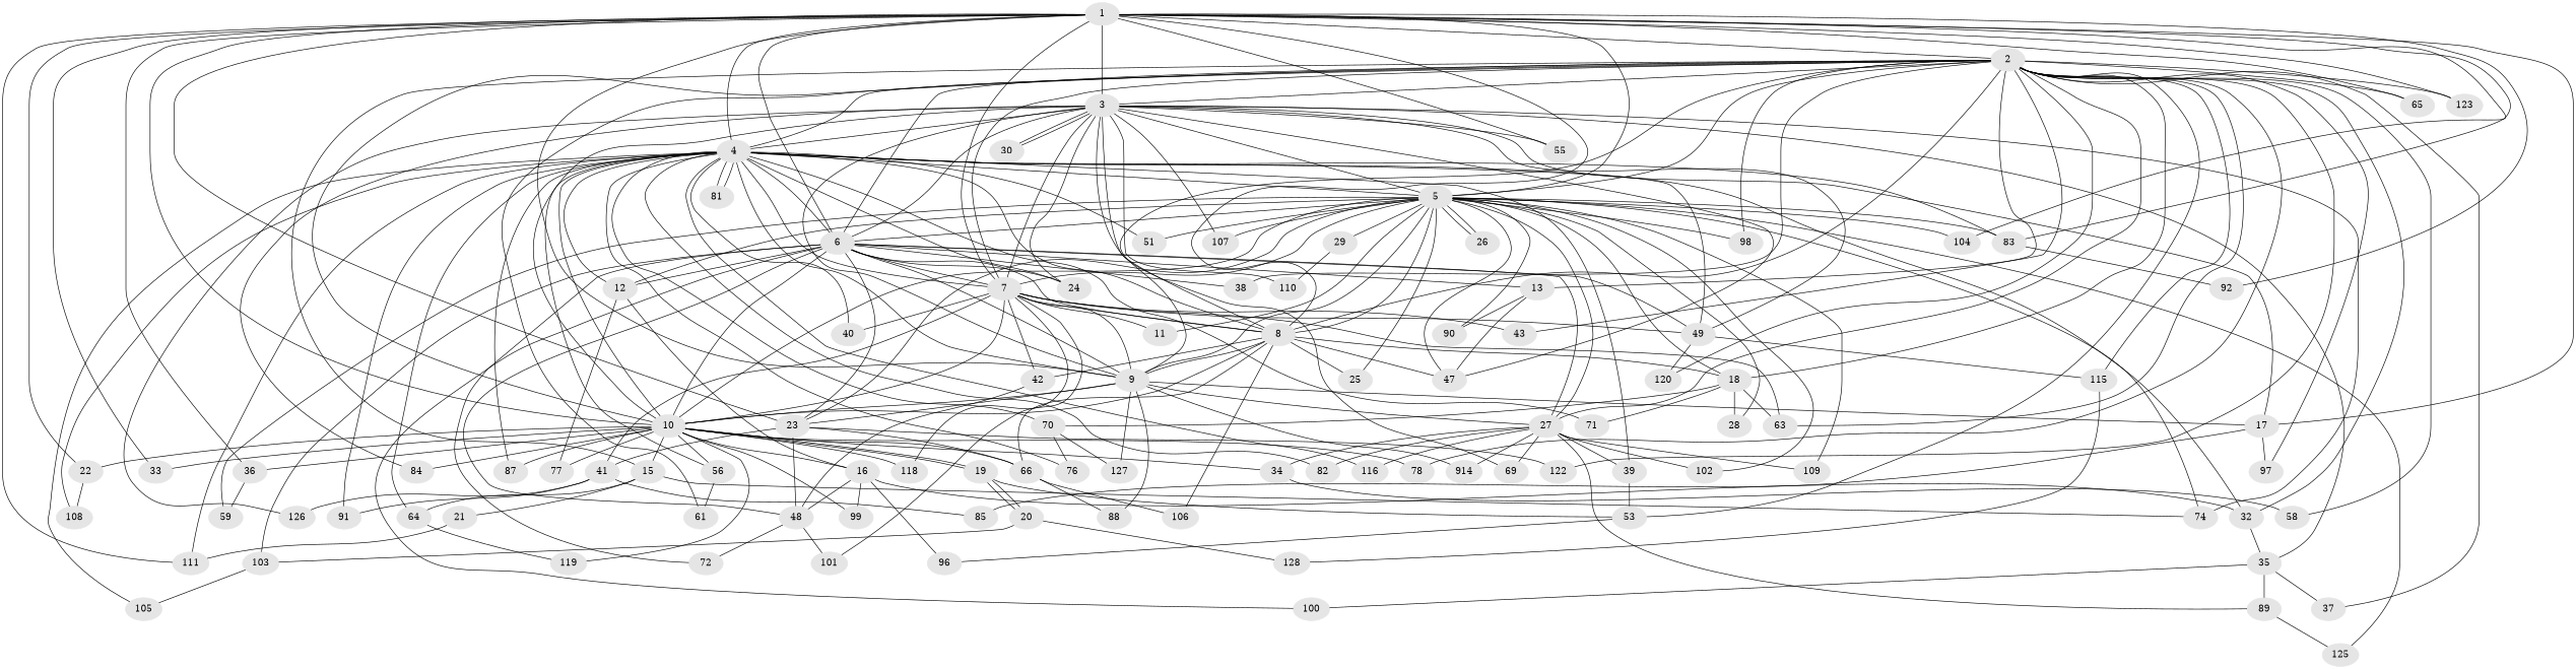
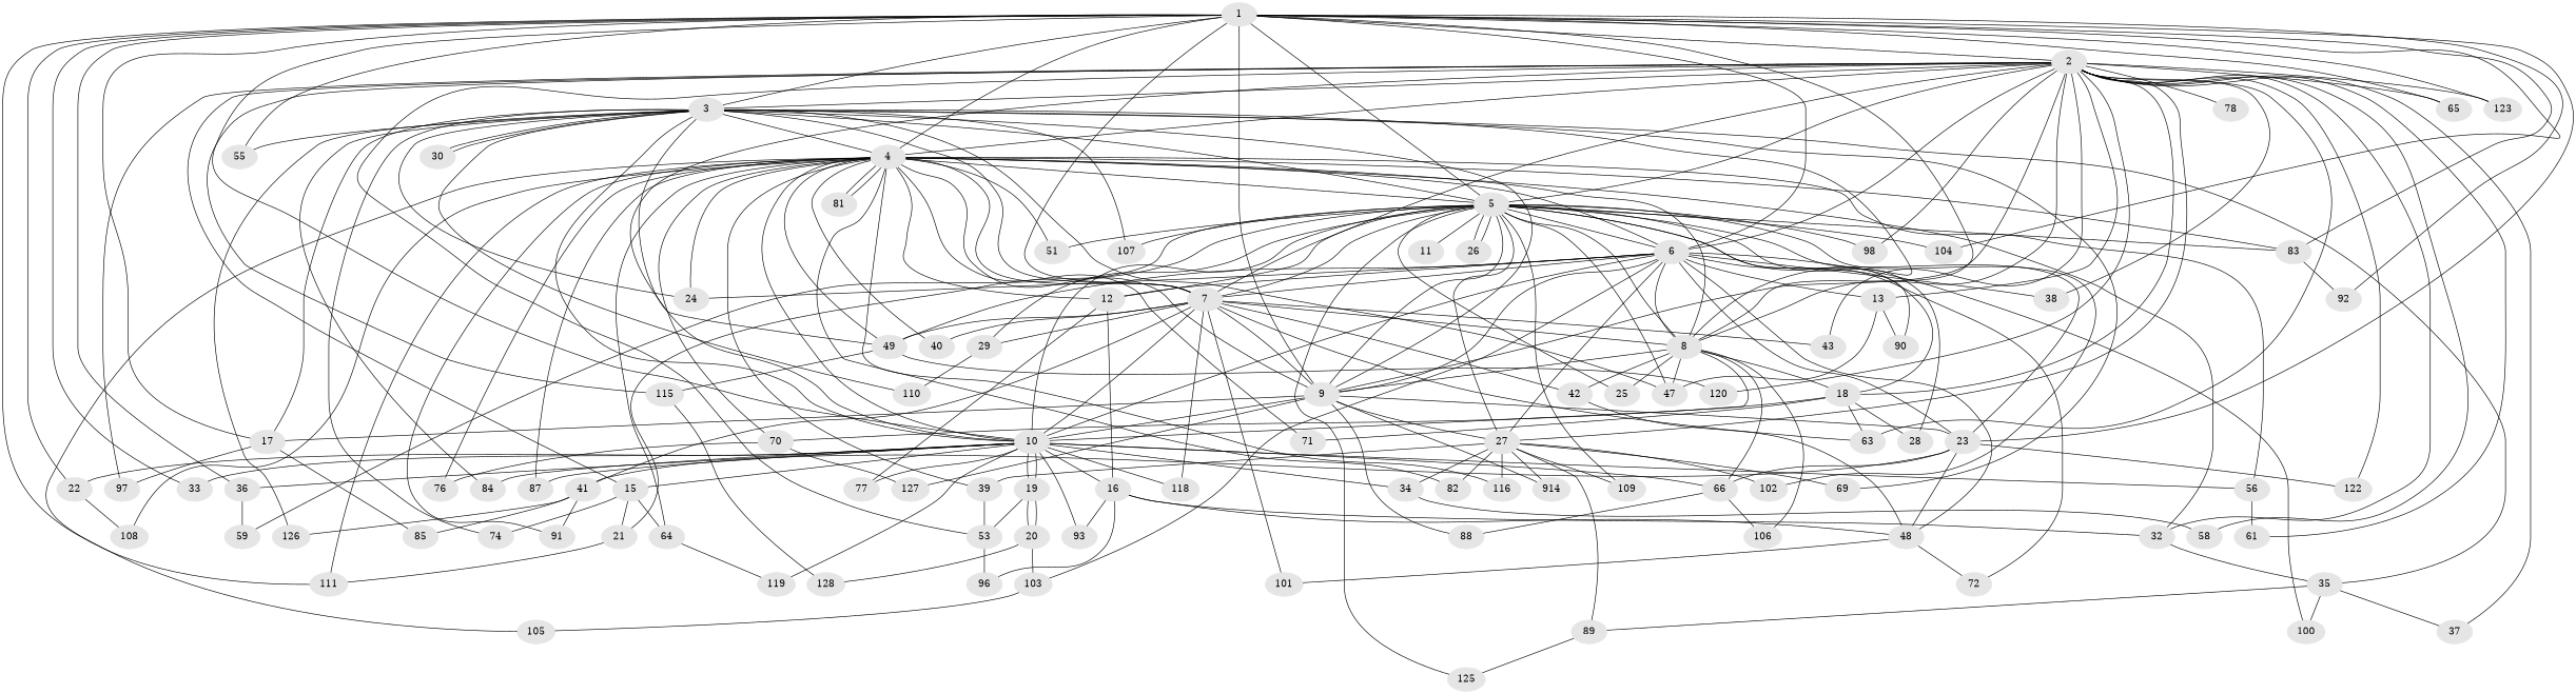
  graph {
    node [color=gray90 style=filled]
    1 [super="+78"]
    2 [super="+46"]
    3 [super="+52"]
    4 [super="+31"]
    5 [super="+79"]
    6 [super="+94"]
    7 [super="+14"]
    8 [super="+62"]
    9 [super="+67"]
    10 [super="+45"]
    17 [super="+54"]
    22
    23 [super="+93"]
    33
    36
    55
    65
    83 [super="+95"]
    92
    104
    111
    123
    13
    15 [super="+75"]
    18 [super="+50"]
    27 [super="+57"]
    32 [super="+86"]
    37
    38
    43
    53 [super="+60"]
    58
    61
    63 [super="+112"]
    n35 [label=78]
    97
    98
    115
    120
    122
    30
    35
    47 [super="+80"]
    49 [super="+113"]
    69
    74
    84
    107
    110
    126
    24
    12 [super="+44"]
    39
    40
    51
    56
    64
    70
    71
    76
    81
    82
    87
    91
    105
    108
    116
    29
    11
    21 [super="+117"]
    25
    26
    28
    59
    90
    102
    109
    125
    48 [super="+124"]
    72
    100
    103
    41
    42
    101
    118
    66 [super="+73"]
    106
    88
    n90 [label=914]
    127
    16 [super="+121"]
    19
    34
    77
-   99
+   99 [label=93]
    119
    85
    89
    96
    128
    20
    1 -- 2
    1 -- 3
    1 -- 4
    1 -- 5
    1 -- 6
    1 -- 7
    1 -- 8
    1 -- 9
    1 -- 10
    1 -- 17
    1 -- 22
    1 -- 23
    1 -- 33
    1 -- 36
    1 -- 55
    1 -- 65
    1 -- 83
    1 -- 92
    1 -- 104
    1 -- 111
    1 -- 123
    2 -- 3
    2 -- 4
    2 -- 5
    2 -- 6 [weight=2]
    2 -- 7
    2 -- 8
    2 -- 9
    2 -- 10
    2 -- 65
    2 -- 123
    2 -- 13
    2 -- 15
    2 -- 18
    2 -- 27
    2 -- 32
    2 -- 37
    2 -- 38
    2 -- 43
    2 -- 53
    2 -- 58
    2 -- 61
    2 -- 63
    2 -- n35
    2 -- 97
    2 -- 98
    2 -- 115
    2 -- 120
    2 -- 122
    3 -- 4
    3 -- 5
-   3 -- 6
    3 -- 7
    3 -- 8
    3 -- 9
    3 -- 10
    3 -- 17
    3 -- 55
    3 -- 30
    3 -- 30
    3 -- 35
    3 -- 47
    3 -- 49
    3 -- 69
    3 -- 74
    3 -- 84
    3 -- 107
    3 -- 110
    3 -- 126
    3 -- 24
    4 -- 5 [weight=3]
    4 -- 6
    4 -- 7 [weight=2]
    4 -- 8
    4 -- 9
    4 -- 10
    4 -- 83
    4 -- 111
    4 -- 32
    4 -- 49
    4 -- 24
    4 -- 12
    4 -- 39
    4 -- 40
    4 -- 51
    4 -- 56
    4 -- 64
    4 -- 70
    4 -- 71
    4 -- 76
    4 -- 81
    4 -- 81
    4 -- 82
    4 -- 87
    4 -- 91
    4 -- 105
    4 -- 108
    4 -- 116
    5 -- 6
    5 -- 7
    5 -- 8 [weight=2]
    5 -- 9
    5 -- 10
    5 -- 23
    5 -- 83
    5 -- 104
    5 -- 18
    5 -- 27
    5 -- 98
    5 -- 47
    5 -- 107
    5 -- 12
    5 -- 51
    5 -- 29
    5 -- 11
-   5 -- 74
+   5 -- 21
    5 -- 25
    5 -- 26
    5 -- 26
    5 -- 28
    5 -- 59
    5 -- 90
    5 -- 102
    5 -- 109
    5 -- 125
    6 -- 7
    6 -- 8
    6 -- 9
    6 -- 10
    6 -- 23
    6 -- 13
    6 -- 27
    6 -- 38
    6 -- 49
    6 -- 24
    6 -- 12
    6 -- 48
    6 -- 72
    6 -- 100
    6 -- 103
    7 -- 8
    7 -- 9
    7 -- 10
    7 -- 43
    7 -- 63
    7 -- 49
    7 -- 40
-   7 -- 11
+   7 -- 29
    7 -- 41
    7 -- 42
    7 -- 101
    7 -- 118
    8 -- 9
    8 -- 10
    8 -- 18
    8 -- 47
    8 -- 25
    8 -- 42
    8 -- 66
    8 -- 106
    9 -- 10 [weight=2]
    9 -- 17
    9 -- 23
    9 -- 27
    9 -- 88
    9 -- n90
    9 -- 127
    10 -- 22
    10 -- 33
    10 -- 36
    10 -- 15 [weight=2]
-   10 -- n35
    10 -- 84
    10 -- 56
    10 -- 87
    10 -- 118
    10 -- 66
    10 -- 16
    10 -- 19
    10 -- 19
    10 -- 34
    10 -- 77
    10 -- 99
    10 -- 119
    17 -- 97
    17 -- 85
    22 -- 108
    23 -- 122
    23 -- 48
    23 -- 41
    23 -- 66
    36 -- 59
    83 -- 92
    13 -- 47
    13 -- 90
    15 -- 74
    15 -- 64
    15 -- 21
    18 -- 63
    18 -- 70
    18 -- 71
    18 -- 28
    27 -- 69
    27 -- 39
    27 -- 82
    27 -- 116
    27 -- 102
    27 -- 109
    27 -- n90
    27 -- 34
    27 -- 89
    32 -- 35
    53 -- 96
    115 -- 128
    35 -- 37
    35 -- 100
    35 -- 89
    49 -- 115
    49 -- 120
    12 -- 16
    12 -- 77
    39 -- 53
    56 -- 61
    64 -- 119
    70 -- 76
    70 -- 127
    29 -- 110
    21 -- 111
    48 -- 72
    48 -- 101
    103 -- 105
    41 -- 126
    41 -- 91
    41 -- 85
    42 -- 48
    66 -- 106
    66 -- 88
    16 -- 32
    16 -- 48
    16 -- 99
    16 -- 96
    19 -- 53
    19 -- 20
    19 -- 20
    34 -- 58
    89 -- 125
    20 -- 103
    20 -- 128
  }
